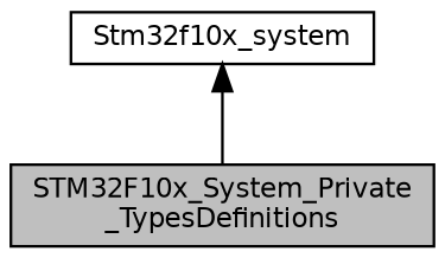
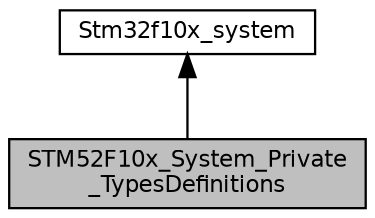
  digraph {
    rankdir=TB
    node [color=black fontname=Helvetica fontsize=10 shape=record style=filled]
-   n1 [fillcolor=grey75 fontcolor=black height=0.2 label="STM32F10x_System_Private\l_TypesDefinitions" width=0.4]
+   n1 [fillcolor=grey75 fontcolor=black height=0.2 label="STM52F10x_System_Private\l_TypesDefinitions" width=0.4]
    n2 [fillcolor=white height=0.2 label=Stm32f10x_system width=0.4]
    n2 -> n1 [dir=back fontname=Helvetica fontsize=10 labelfontname=Helvetica labelfontsize=10 shape=plaintext style=solid]
  }
